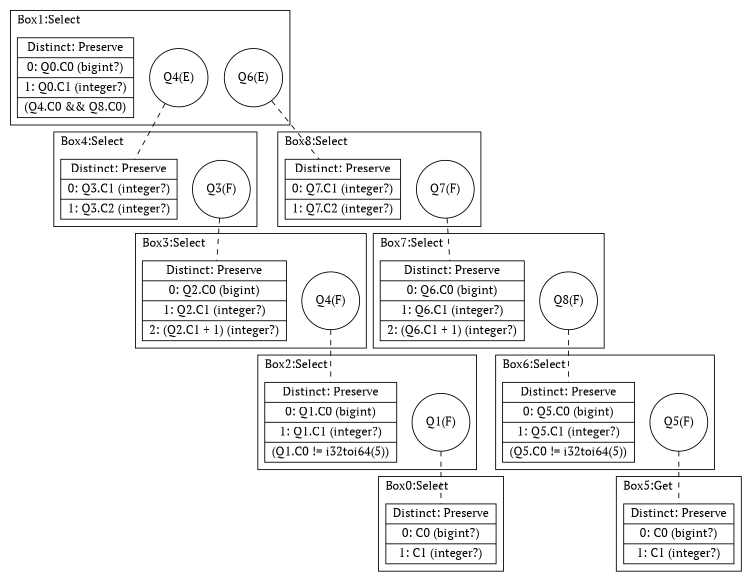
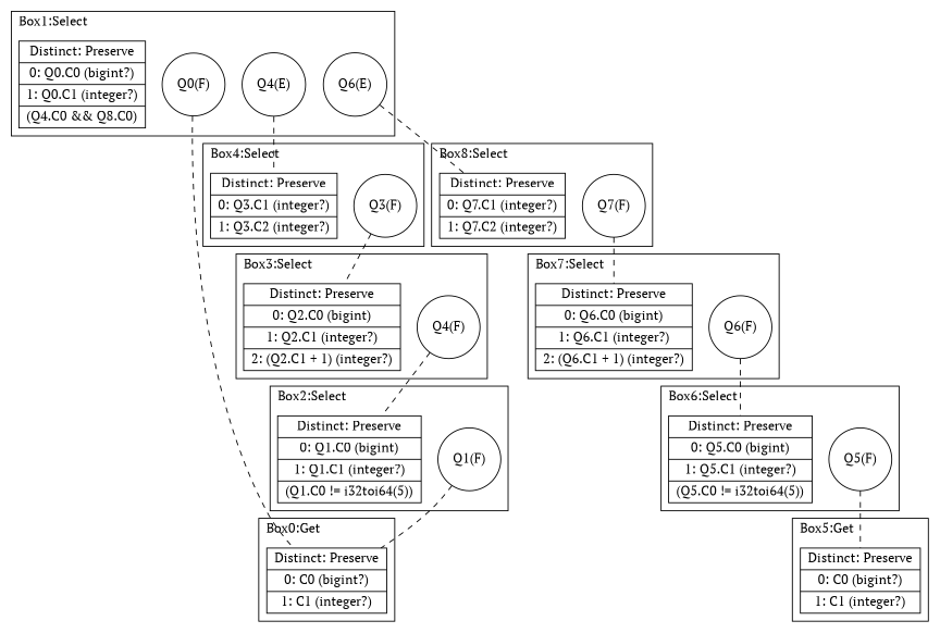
  digraph {
    compound=true
    fontname="PT Serif"
    labeljust=l
    node [fontname="PT Serif" shape=circle]
    edge [arrowhead=none fontname="PT Serif" style=dashed]
+   n1 [label="Q0(F)"]
    n2 [label="Q4(E)"]
    n3 [label="Q6(E)"]
    n4 [label="{ Distinct: Preserve| 0: Q0.C0 (bigint?)| 1: Q0.C1 (integer?)| (Q4.C0 && Q8.C0) }" shape=record]
    n5 [label="{ Distinct: Preserve| 0: C0 (bigint?)| 1: C1 (integer?) }" shape=record]
    n6 [label="Q3(F)"]
    n7 [label="{ Distinct: Preserve| 0: Q3.C1 (integer?)| 1: Q3.C2 (integer?) }" shape=record]
    n8 [label="Q4(F)"]
    n9 [label="{ Distinct: Preserve| 0: Q2.C0 (bigint)| 1: Q2.C1 (integer?)| 2: (Q2.C1 + 1) (integer?) }" shape=record]
    n10 [label="Q1(F)"]
    n11 [label="{ Distinct: Preserve| 0: Q1.C0 (bigint)| 1: Q1.C1 (integer?)| (Q1.C0 != i32toi64(5)) }" shape=record]
    n12 [label="Q7(F)"]
    n13 [label="{ Distinct: Preserve| 0: Q7.C1 (integer?)| 1: Q7.C2 (integer?) }" shape=record]
-   n14 [label="Q8(F)"]
+   n14 [label="Q6(F)"]
    n15 [label="{ Distinct: Preserve| 0: Q6.C0 (bigint)| 1: Q6.C1 (integer?)| 2: (Q6.C1 + 1) (integer?) }" shape=record]
    n16 [label="Q5(F)"]
    n17 [label="{ Distinct: Preserve| 0: Q5.C0 (bigint)| 1: Q5.C1 (integer?)| (Q5.C0 != i32toi64(5)) }" shape=record]
    n18 [label="{ Distinct: Preserve| 0: C0 (bigint?)| 1: C1 (integer?) }" shape=record]
    subgraph cluster_1 {
      label="Box1:Select"
      n4
      subgraph sub_2 {
        label="Box1:Select"
        rank=same
+       n1
        n2
        n3
      }
    }
    subgraph cluster_3 {
-     label="Box0:Select"
+     label="Box0:Get"
      n5
      subgraph sub_4 {
        label="Box0:Get"
        rank=same
      }
    }
    subgraph cluster_5 {
      label="Box4:Select"
      n7
      subgraph sub_6 {
        label="Box4:Select"
        rank=same
        n6
      }
    }
    subgraph cluster_7 {
      label="Box3:Select"
      n9
      subgraph sub_8 {
        label="Box3:Select"
        rank=same
        n8
      }
    }
    subgraph cluster_9 {
      label="Box2:Select"
      n11
      subgraph sub_10 {
        label="Box2:Select"
        rank=same
        n10
      }
    }
    subgraph cluster_11 {
      label="Box8:Select"
      n13
      subgraph sub_12 {
        label="Box8:Select"
        rank=same
        n12
      }
    }
    subgraph cluster_13 {
      label="Box7:Select"
      n15
      subgraph sub_14 {
        label="Box7:Select"
        rank=same
        n14
      }
    }
    subgraph cluster_15 {
      label="Box6:Select"
      n17
      subgraph sub_16 {
        label="Box6:Select"
        rank=same
        n16
      }
    }
    subgraph cluster_17 {
      label="Box5:Get"
      n18
      subgraph sub_18 {
        label="Box5:Get"
        rank=same
      }
    }
+   n1 -> n5
    n2 -> n7
    n3 -> n13
    n6 -> n9
    n8 -> n11
    n10 -> n5
    n12 -> n15
    n14 -> n17
    n16 -> n18
  }
